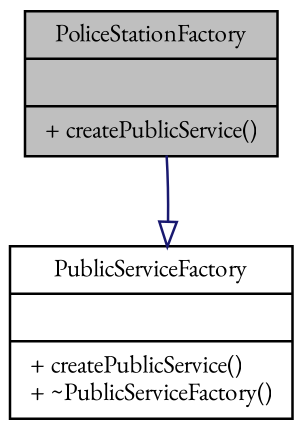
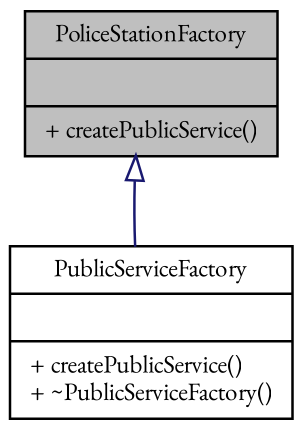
  digraph {
    fontname="EB Garamond"
    node [color=black fontname="EB Garamond" fontsize=10 shape=record style=filled]
    n1 [fillcolor=grey75 fontcolor=black height=0.2 label="{PoliceStationFactory\n||+ createPublicService()\l}" width=0.4]
    n2 [fillcolor=white height=0.2 label="{PublicServiceFactory\n||+ createPublicService()\l+ ~PublicServiceFactory()\l}" width=0.4]
-   n2 -> n1 [arrowtail=onormal color=midnightblue dir=back fontname="EB Garamond" fontsize=10 labelfontname=Helvetica labelfontsize=10 style=solid]
+   n1 -> n2 [arrowtail=onormal color=midnightblue dir=back fontname="EB Garamond" fontsize=10 labelfontname=Helvetica labelfontsize=10 style=solid]
  }
